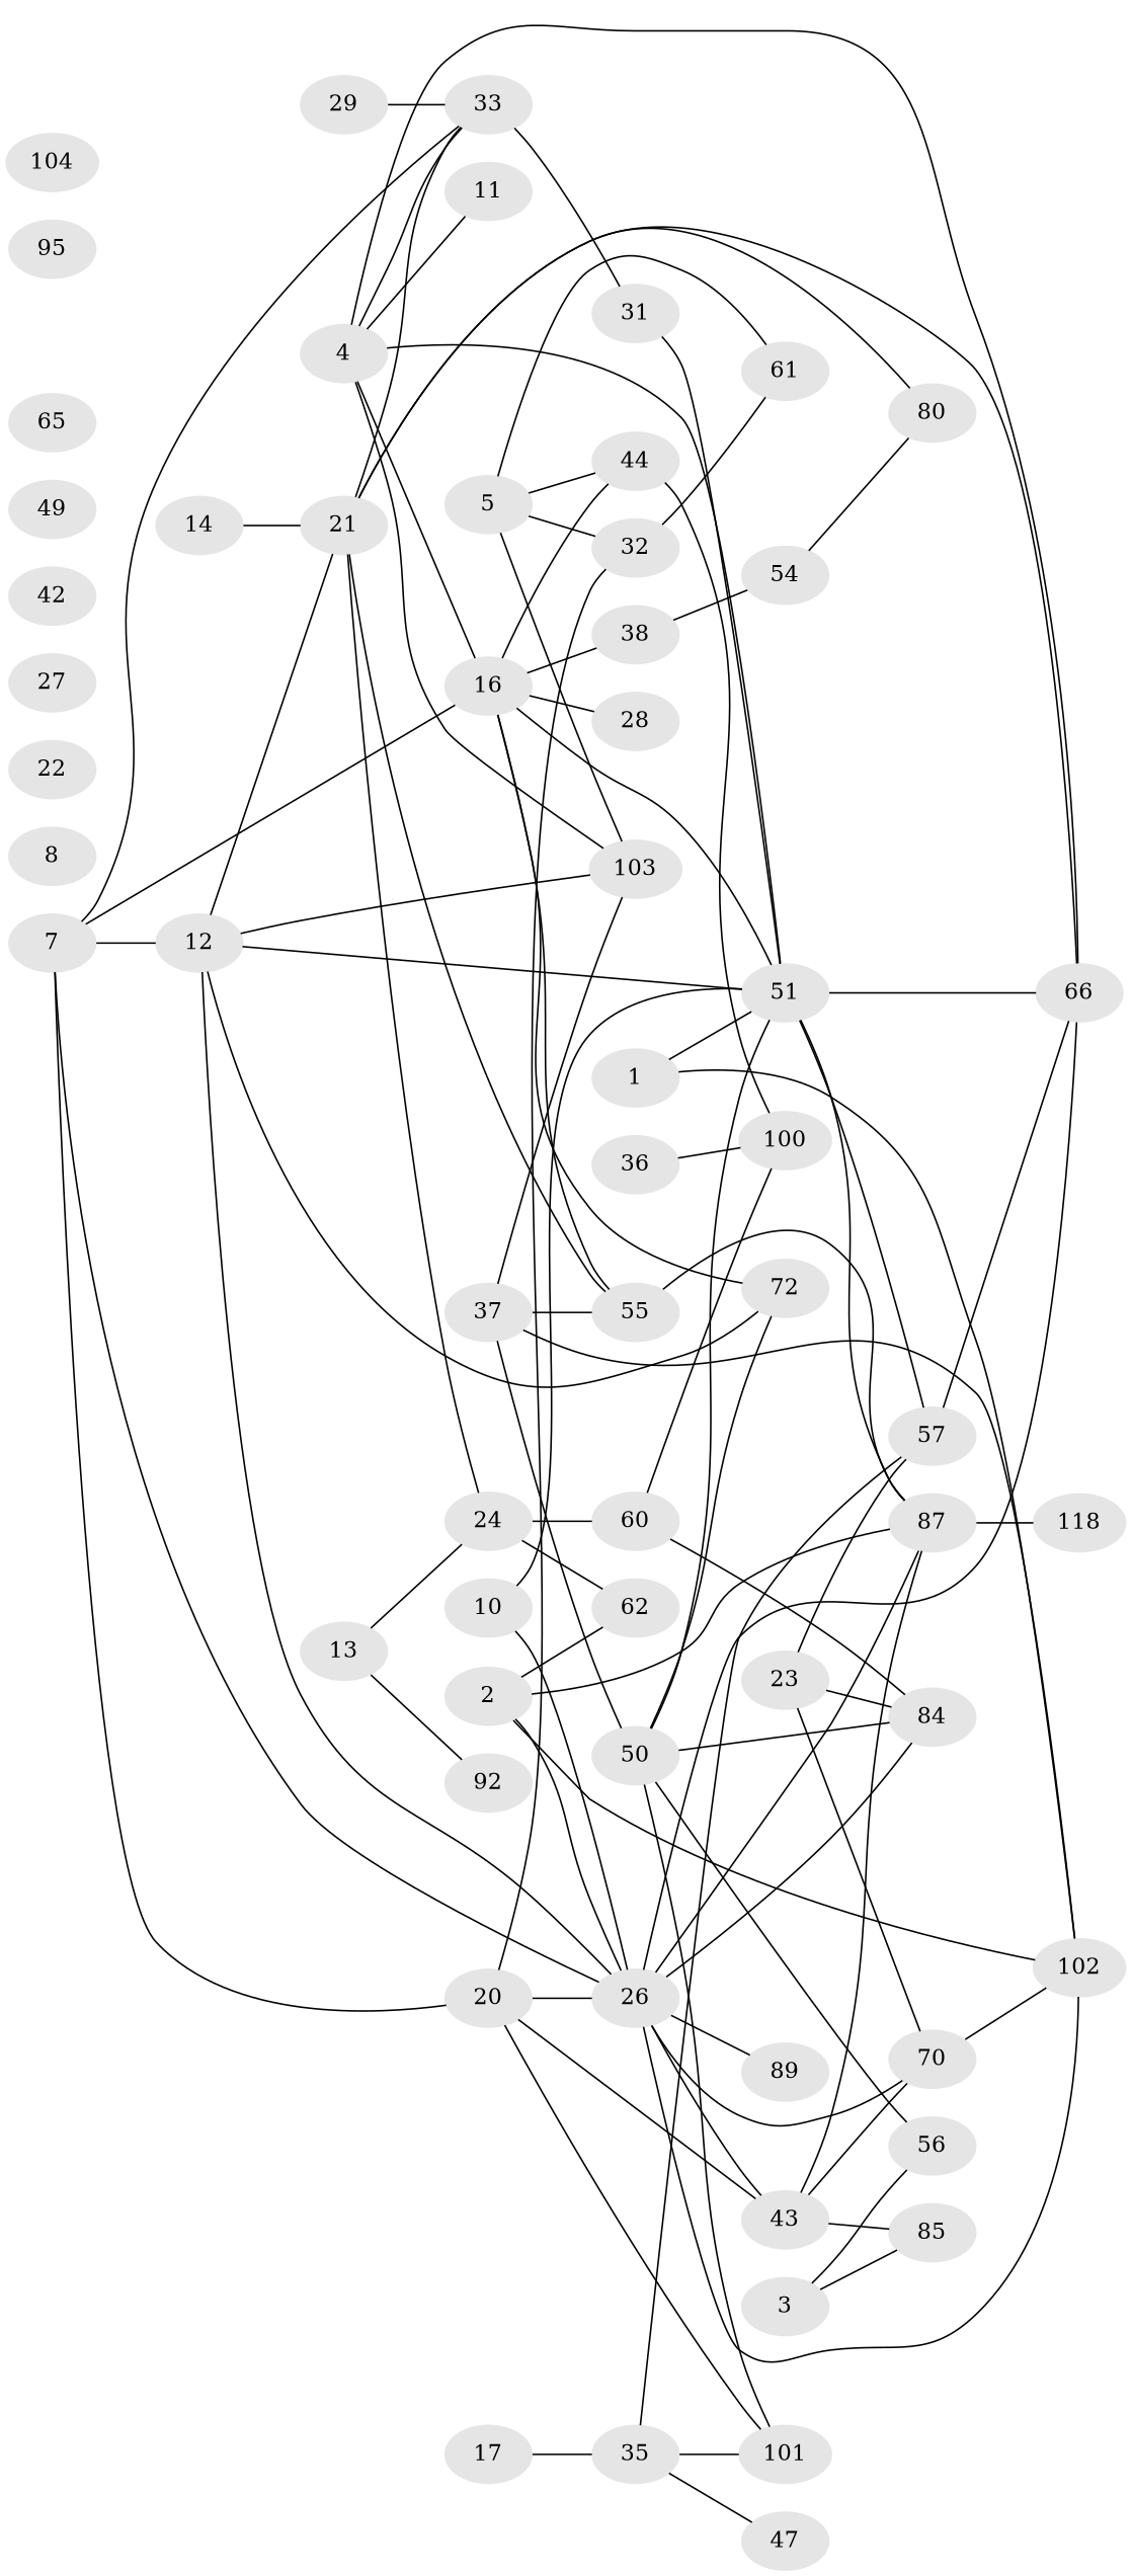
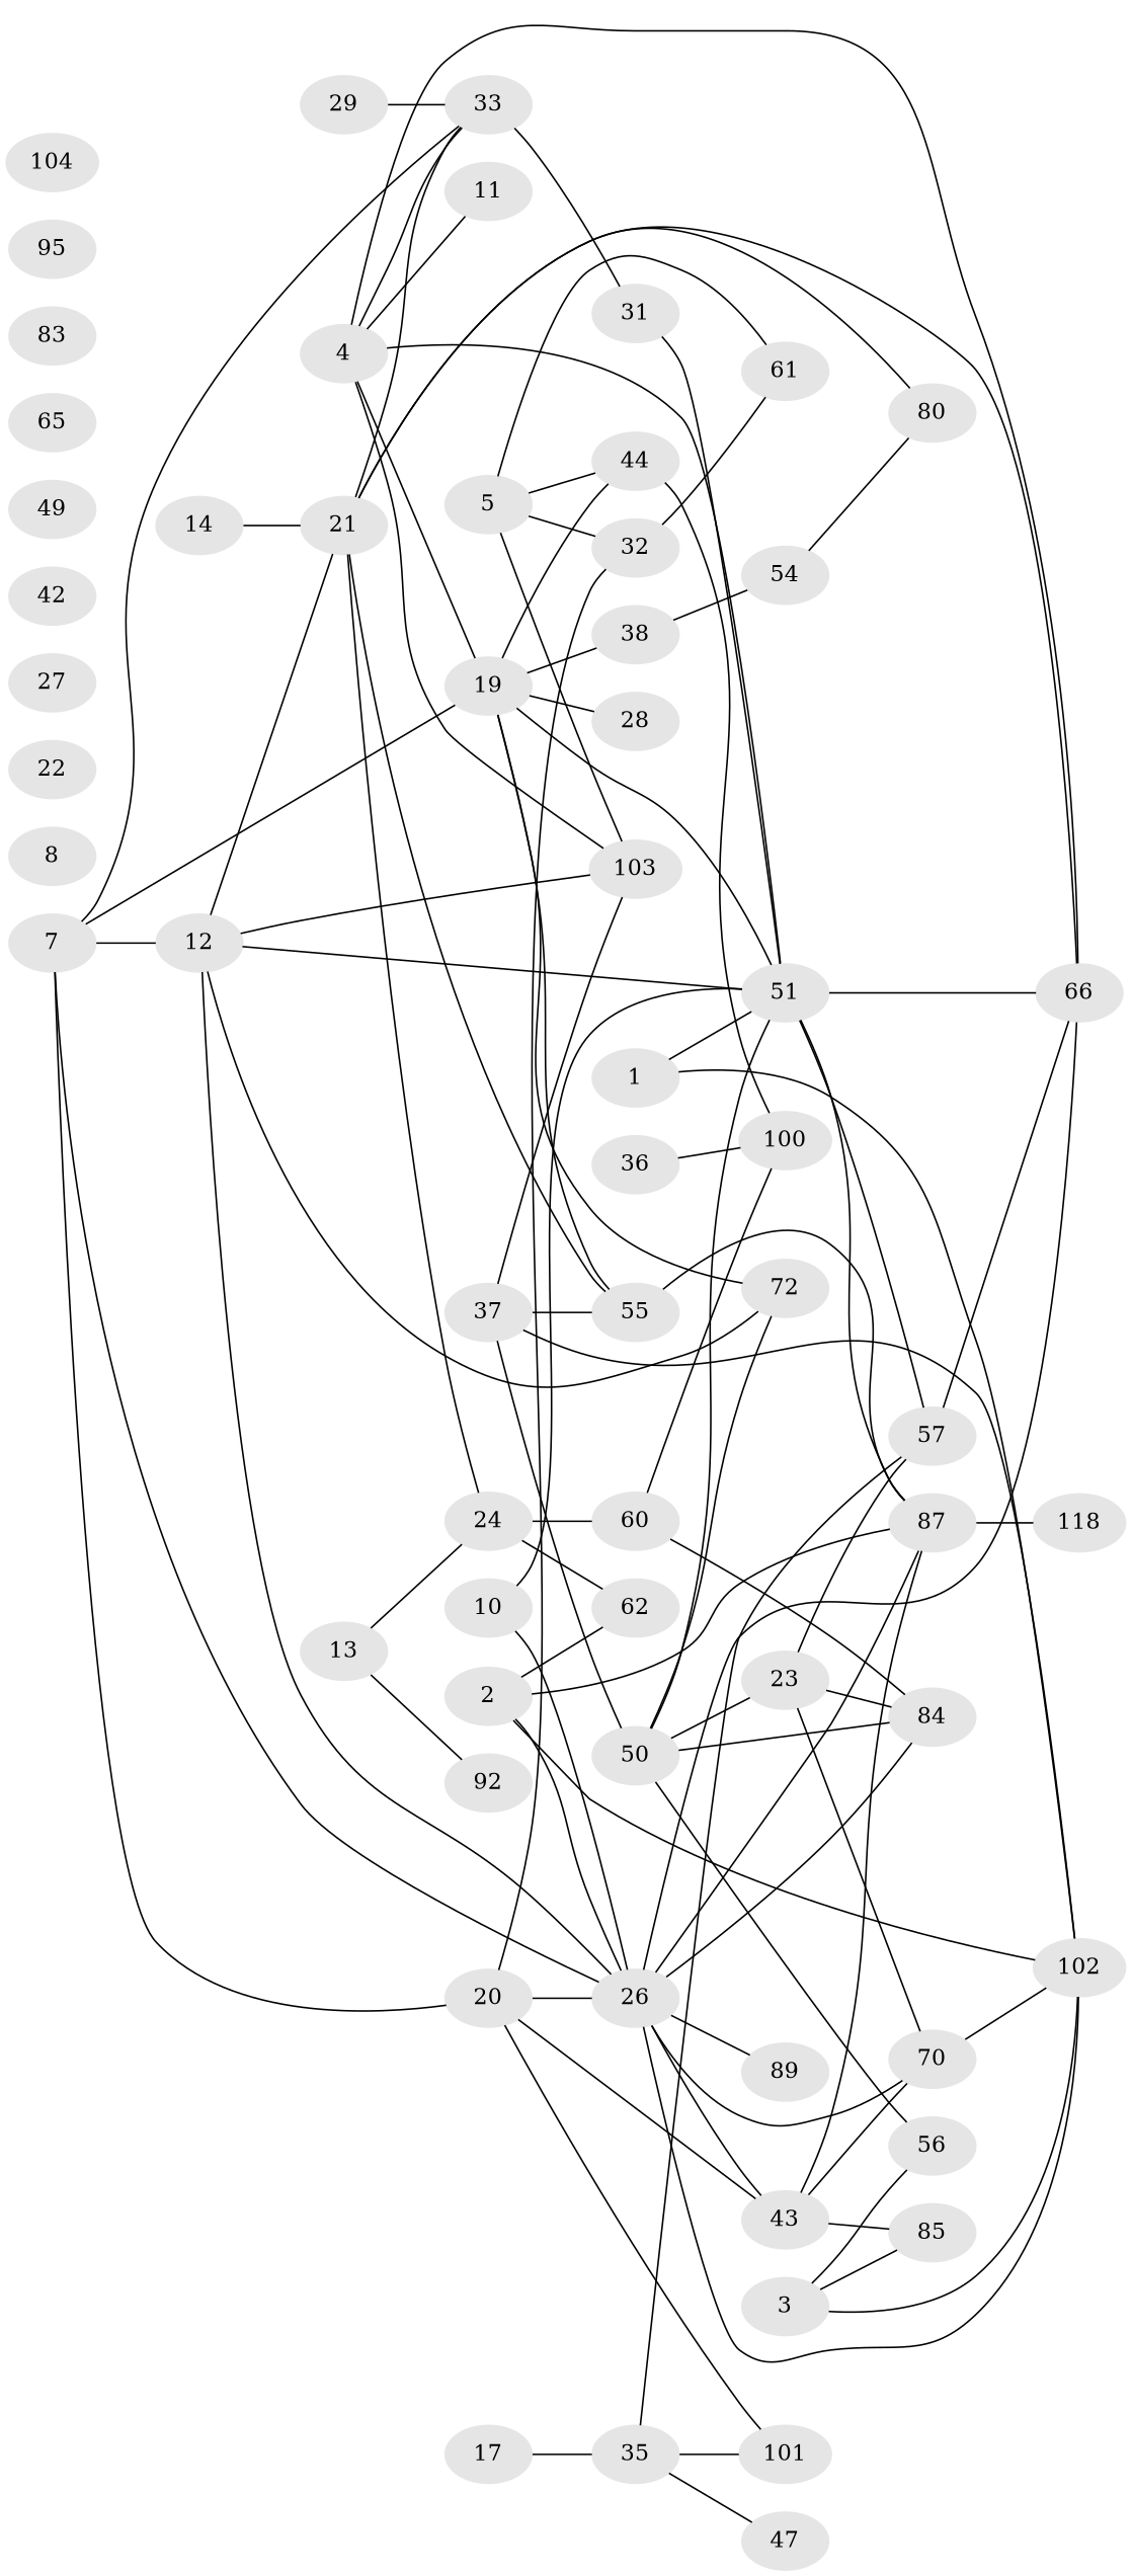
  graph {
    rankdir=LR
    node [color=gray90 style=filled]
    1 [super="+15"]
    51 [super="+58"]
    102
    26 [super="+45"]
    87 [super="+105"]
    66 [super="+106"]
    43 [super="+48+108"]
    70 [super="+110"]
    84
    89
    57 [super="+64"]
    2 [super="+77"]
    62 [super="+78"]
    118 [super="+119"]
    3 [super="+75+96"]
    56 [super="+88"]
    85
    4 [super="+33+9"]
    11
-   16 [super="+25+46"]
+   16 [super="+25+46" label=19]
    n21 [label=33 super="+69+97+79"]
    103
    44
    72
    28 [super="+117"]
    38 [super="+74+94"]
    55
    31
    5 [super="+6+39"]
    32
    61
    100
    7 [super="+124+111"]
    12 [super="+19"]
    20 [super="+73"]
    21 [super="+121"]
    101
    8 [super="+34"]
    10 [super="+76"]
    24 [super="+107+40+81"]
    80
    13 [super="+71"]
    92
    60 [super="+63"]
    14
    54
    17 [super="+67"]
    35 [super="+123+91"]
    47
    22
    23 [super="+93+59"]
    27
    29
    36
    37 [super="+41"]
    50 [super="+53"]
    42
    49
    65
+   83
    95
    104
    1 -- 51
    1 -- 102
    51 -- 87
    51 -- 66
    51 -- 57
    26 -- 102
    26 -- 87
    26 -- 66
    26 -- 43 [weight=2]
    26 -- 70 [weight=2]
    26 -- 84
    26 -- 89
    87 -- 118
    43 -- 87
    43 -- 70
    43 -- 85
    70 -- 102
    57 -- 66
    2 -- 102
    2 -- 26 [weight=2]
    2 -- 87
    2 -- 62
+   3 -- 102
    3 -- 56
    3 -- 85
    4 -- 51
    4 -- 66
    4 -- 11
    4 -- 16
    4 -- n21
    4 -- 103
    16 -- 51
    16 -- 44 [weight=2]
    16 -- 72
    16 -- 28
    16 -- 38
    16 -- 55
    n21 -- 31
    44 -- 100
    38 -- 54
    55 -- 87
    31 -- 51
    5 -- 103
    5 -- 44
    5 -- 32
    5 -- 61
    32 -- 61
    7 -- 26
    7 -- 16
    7 -- n21
    7 -- 12
    7 -- 20
    12 -- 51
    12 -- 26
    12 -- 103
    12 -- 72
    12 -- 21
    20 -- 26 [weight=4]
    20 -- 43
    20 -- 32
    20 -- 101
    21 -- 66
    21 -- n21
    21 -- 55
    21 -- 24
    21 -- 80
    10 -- 51
    10 -- 26
    24 -- 62
    24 -- 60
    13 -- 24
    13 -- 92
    60 -- 84
    60 -- 100
    14 -- 21
    54 -- 80
    17 -- 35
    35 -- 57
    35 -- 101
    35 -- 47
    23 -- 70
    23 -- 84
    23 -- 57
    29 -- n21
    36 -- 100
    37 -- 102
    37 -- 103
    37 -- 55
    37 -- 50
    50 -- 51
    50 -- 84
    50 -- 56
    50 -- 72
-   50 -- 101
+   50 -- 23
  }
